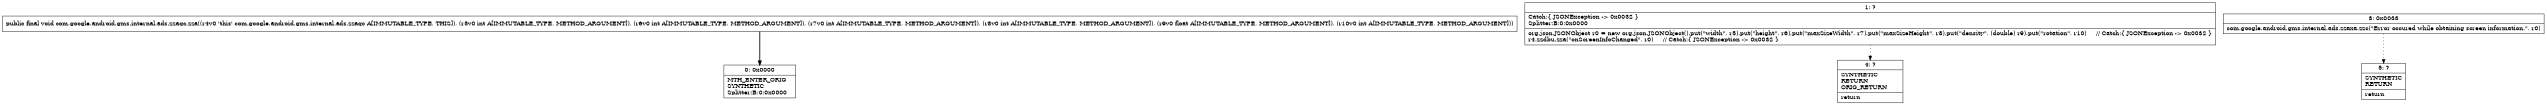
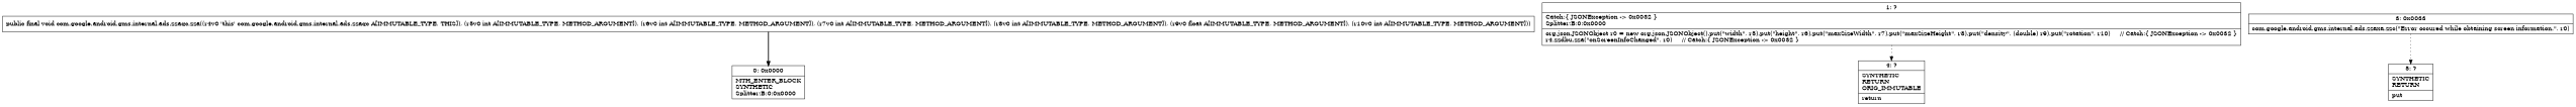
  digraph {
    node [shape=record]
    edge [style=dotted]
-   n1 [label="{0\:\ 0x0000|MTH_ENTER_ORIG\lSYNTHETIC\lSplitter:B:0:0x0000\l}"]
+   n1 [label="{0\:\ 0x0000|MTH_ENTER_BLOCK\lSYNTHETIC\lSplitter:B:0:0x0000\l}"]
    n2 [label="{1\:\ ?|Catch:\{ JSONException \-\> 0x0032 \}\lSplitter:B:0:0x0000\l|org.json.JSONObject r0 = new org.json.JSONObject().put(\"width\", r5).put(\"height\", r6).put(\"maxSizeWidth\", r7).put(\"maxSizeHeight\", r8).put(\"density\", (double) r9).put(\"rotation\", r10)     \/\/ Catch:\{ JSONException \-\> 0x0032 \}\lr4.zzdbu.zza(\"onScreenInfoChanged\", r0)     \/\/ Catch:\{ JSONException \-\> 0x0032 \}\l}"]
-   n3 [label="{4\:\ ?|SYNTHETIC\lRETURN\lORIG_RETURN\l|return\l}"]
+   n3 [label="{4\:\ ?|SYNTHETIC\lRETURN\lORIG_IMMUTABLE\l|return\l}"]
    n4 [label="{3\:\ 0x0033|com.google.android.gms.internal.ads.zzaxa.zzc(\"Error occured while obtaining screen information.\", r0)\l}"]
-   n5 [label="{5\:\ ?|SYNTHETIC\lRETURN\l|return\l}"]
+   n5 [label="{5\:\ ?|SYNTHETIC\lRETURN\l|put\l}"]
    n6 [label="{public final void com.google.android.gms.internal.ads.zzaqc.zza((r4v0 'this' com.google.android.gms.internal.ads.zzaqc A[IMMUTABLE_TYPE, THIS]), (r5v0 int A[IMMUTABLE_TYPE, METHOD_ARGUMENT]), (r6v0 int A[IMMUTABLE_TYPE, METHOD_ARGUMENT]), (r7v0 int A[IMMUTABLE_TYPE, METHOD_ARGUMENT]), (r8v0 int A[IMMUTABLE_TYPE, METHOD_ARGUMENT]), (r9v0 float A[IMMUTABLE_TYPE, METHOD_ARGUMENT]), (r10v0 int A[IMMUTABLE_TYPE, METHOD_ARGUMENT])) }"]
    n2 -> n3
    n4 -> n5
    n6 -> n1 [style=bold]
  }
